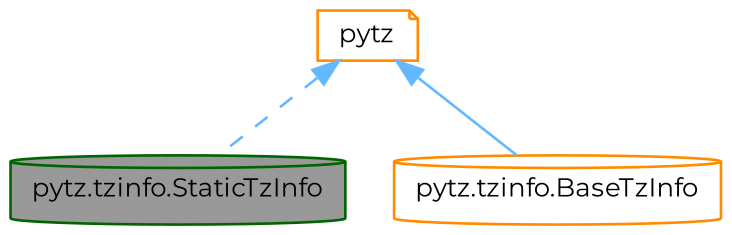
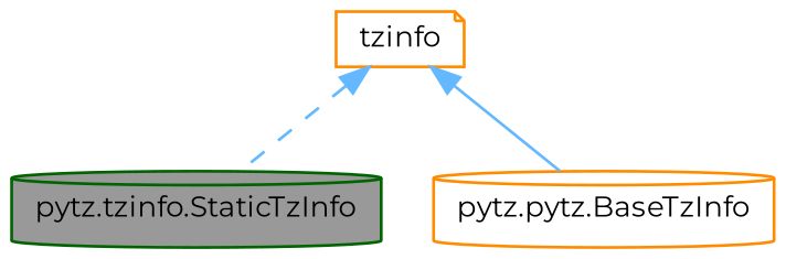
  digraph {
    fontname=Montserrat
    node [color=darkorange fillcolor=white fontname=Montserrat fontsize=10 shape=cylinder style=filled]
    edge [color=steelblue1 dir=back fontname=Montserrat fontsize=10 labelfontname=Helvetica labelfontsize=10]
    n1 [color=darkgreen fillcolor=grey60 fontcolor=black height=0.2 label="pytz.tzinfo.StaticTzInfo" width=0.4]
-   n2 [height=0.2 label="pytz.tzinfo.BaseTzInfo" width=0.4]
-   n3 [height=0.2 label=pytz shape=note width=0.4]
+   n2 [height=0.2 label="pytz.pytz.BaseTzInfo" width=0.4]
+   n3 [height=0.2 label=tzinfo shape=note width=0.4]
    n3 -> n1 [style=dashed]
    n3 -> n2 [style=solid]
  }
